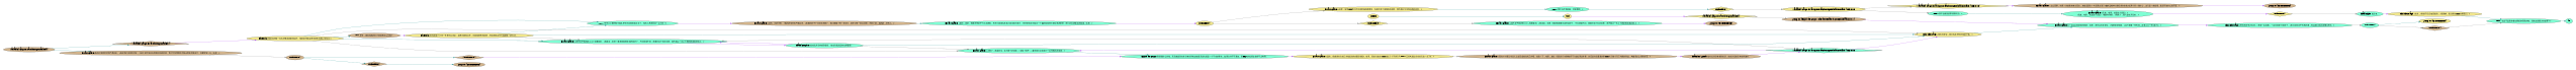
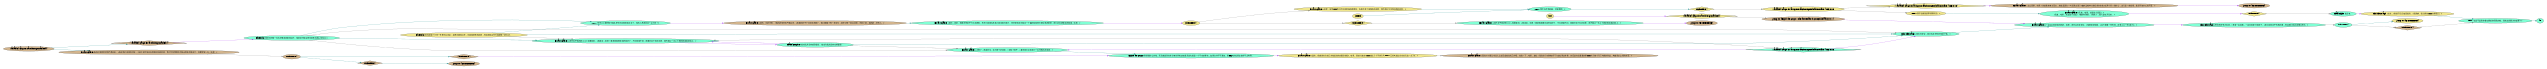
  digraph {
    rankdir=LR
    node [fillcolor=aquamarine style=filled]
    edge [color=teal]
    n1 [fillcolor=khaki label=START]
    n2 [fillcolor=khaki label=lost]
    n3 [fillcolor=khaki label="Variable[\"cargo.evrart_lost_gun_asked\"]" shape=diamond]
    n4 [fillcolor=tan label="Jump to: [Esprit de Corps: \"The lieutenant is concerned about t...\"]"]
    n5 [label="You: “等等……那把枪可能从罗伊的当铺里卖出去了。你的人考虑到这一点了吗？”"]
    n6 [fillcolor=tan label="Evrart Claire: “是的。你的失枪。”他的表情变得严肃起来。“我最好的手下已经在调查了。他们翻遍了每一块石头，搜寻过每一处运动场，询问小孩，老奶奶，所有人。”"]
    n7 [label="Evrart Claire: “是的，是的，我最厉害的手下正在调查。有些小孩看见其他小孩拿着它跑了。有些家伙说可能在一个偏执型精神分裂症患者那里。我们正在调查这些线索，哈里。”"]
    n8 [label="Evrart Claire: “‘我不在乎我的枪……’”他重复到。“我喜欢，哈里！要是我能像你这样就好了。不过我做不到。我要对这个社区负责。我不能让一支上了膛的枪流落到街上。”"]
    n9 [fillcolor=tan label="Jump to: [EVRARTHUB]"]
-   n10 [fillcolor=tan label="You: 等等，难道他真的扣了我的枪当*人质*？"]
    n11 [fillcolor=khaki label="Rhetoric: 谁知道呢？只有一件事可以肯定：如果你跟他合作，你就能把枪找回来，而且跟他合作可能是唯一的办法。"]
-   n12 [fillcolor=khaki label="Kim Kitsuragi: “我向你保证，我们也在寻找失枪的下落。”"]
+   n12 [label="Kim Kitsuragi: “我向你保证，我们也在寻找失枪的下落。”"]
    n13 [label="Evrart Claire: “‘我不在乎我的枪……’”他重复到。“我喜欢，哈里！要是我能像你这样就好了。不过我做不到。我要对这个社区负责。我不能让一支上了膛的枪流落到街上。”"]
-   n14 [fillcolor=tan label="Reaction Speed: 他对此并没有感到惊讶。他也许真的没有在哄骗你。"]
    n15 [label="Variable[\"cargo.evrart_gun_reaction_speed_did_not_fire\"] == true" shape=diamond]
    n16 [label="Evrart Claire: “太棒了，曷城先生。这可是个好消息。”他拍了拍手。“看来我们正在进行一次寻枪的友谊赛。”"]
    n17 [fillcolor=tan label="Evrart Claire: “现在……请让专业人士去完成他们的工作吧。休息一下，哈里，放松！我安排了*很棒的手下*去处理这件事。你应该专注重要的事——为了整个马丁内斯的利益，构建我们之间的友谊。”"]
    n18 [fillcolor=khaki label="Kim Kitsuragi: “当然，”警督干巴巴地回复到。“我理解。我们帮你——你帮我们。”"]
    n19 [label="You: “这是不是意味着如果想拿回我的枪，我就必须要为你做事？”"]
    48
    n21 [fillcolor=tan label="IsKimHere()"]
    n22 [fillcolor=tan label="IsKimHere()" shape=diamond]
    n23 [fillcolor=tan label="!(IsKimHere())" shape=diamond]
    n24 [fillcolor=tan label="Jump to: [EVRARTHUB]"]
    n25 [label="Esprit de Corps: 警督很担心失枪，而且感觉到你并没有把寻枪放在最高优先级是一个不幸的事实，如果合作不可避免，那RCM的处境会变得不太有利。"]
    n26 [fillcolor=khaki label="Evrart Claire: “是的，很感谢你为自己失枪提供的*最新情报*，哈里。我的人确实”——他比了个手势引号——“*已经考虑过你当掉它这一点了*。”"]
    n27 [label="Half Light: 他没有。"]
    n28 [label="Evrart Claire: “一定*会*找到你的枪的，哈里。我可以向你保证。”他朝你眨眨眼。“这只需要一些时间，还有……一些*努力*。”"]
    n29 [label="Inland Empire: 他对此并没有感到惊讶。他也许真的没有在哄骗你。"]
    n30 [fillcolor=tan label="Variable[\"cargo.evrart_lost_gun_asked\"]"]
    n31 [fillcolor=tan label="!(Variable[\"cargo.evrart_lost_gun_asked\"])" shape=diamond]
    n32 [fillcolor=tan label="Evrart Claire: 他的口吻突然变得严肃起来。“就在我们说话的时候，小孩子很可能正在用枪玩轮盘游戏。青少年犯罪团队可能会用来武装自己。你要理智一点，哈里！”"]
-   n33 [fillcolor=khaki label="Rhetoric: 找到它的唯一办法好像就是跟他合作。他甚至可能会把你的枪当成*人质*……"]
+   n33 [label="Rhetoric: 找到它的唯一办法好像就是跟他合作。他甚至可能会把你的枪当成*人质*……"]
    n34 [label="You: “我不在乎我的枪。你留着吧。”"]
    n35 [fillcolor=khaki label="IsKimHere()" shape=diamond]
    n36 [fillcolor=khaki label="Variable[\"cargo.evrart_gun_reaction_speed_did_not_fire\"] == true"]
    n37 [label="Kim Kitsuragi: “警官有些夸大其词，”警督一边说着，一边向前探了探身子。“我们当然在乎失枪的事，而且我们也在*积极*寻找。”"]
    n38 [label="IsKimHere()"]
    n39 [fillcolor=khaki label="IsKimHere()"]
    n40 [fillcolor=khaki label="!(IsKimHere())" shape=diamond]
    n41 [fillcolor=khaki label="Evrart Claire: “哈里，哈里——我只不过是想说的圆滑些。失枪可是个很危险的东西。我不能让它出现在我的街区。”"]
    n42 [fillcolor=tan label="!(IsKimHere())" shape=diamond]
    n43 [fillcolor=khaki label="Jump to: [EVRARTHUB]"]
    n44 [fillcolor=khaki label="IsKimHere()" shape=diamond]
    n45 [fillcolor=tan label="Jump to: [EVRARTHUB]"]
    n46 [fillcolor=khaki label="!(Variable[\"cargo.evrart_gun_reaction_speed_did_not_fire\"] == true)" shape=diamond]
-   n47 [label="You: “我不会被枪的事情敲诈的。”"]
+   n47 [fillcolor=khaki label="You: “我不会被枪的事情敲诈的。”"]
    n48 [fillcolor=tan label="Evrart Claire: “怎么回事，哈里？你的脸色有点苍白。难道是因为一句话里出现了*偏执型精神分裂症*和*失枪*这两个词？别担心，这只是一条线索。最后可能什么也不是。”"]
    n49 [label="Evrart Claire: “见鬼，哈里，就是这个意思！”\n“见鬼，哈里，就是这个意思！”他转向警督。“当然了，我只是在开玩笑。”"]
-   n1 -> n2
+   n1 -> n34
    n2 -> n3 [color=purple]
    n3 -> n4 [color=gray40]
    n4 -> n28 [color=purple]
    n5 -> n6 [color=purple]
    n6 -> n7
    n7 -> n39 [color=purple]
    n8 -> n9 [color=purple]
-   n10 -> n11 [color=purple]
    n11 -> n5
    n11 -> n12
    n11 -> n13 [color=gray40]
    n12 -> n28
    n13 -> n29 [color=purple]
-   n14 -> n15 [color=purple]
    n15 -> n12 [color=purple]
    n15 -> n13 [color=gray40]
    n15 -> n16 [color=purple]
    n16 -> n25
-   n17 -> n14 [color=purple]
    n18 -> n19
    n19 -> 48
    n21 -> n22
    n21 -> n23
    n22 -> n24
    n23 -> n25 [color=purple]
    n25 -> n26 [color=purple]
    n26 -> n17 [color=gray40]
    n27 -> n18 [color=purple]
    n28 -> n37 [color=purple]
    n29 -> n12
    n29 -> n13 [color=purple]
    n29 -> n16 [color=gray40]
    n30 -> n31
    n30 -> n32
    n31 -> n33 [color=purple]
    n32 -> n21 [color=gray40]
    n33 -> n5
-   n33 -> n10
    n33 -> n12 [color=gray40]
    n33 -> n13
    n33 -> n16 [color=gray40]
    n34 -> n35
    n35 -> n36 [color=gray40]
    n36 -> n46 [color=gray40]
    n36 -> n47 [color=gray40]
    n37 -> n38 [color=gray40]
    n38 -> n42 [color=gray40]
    n38 -> n43
    n39 -> n40 [color=gray40]
    n39 -> n41 [color=gray40]
    n40 -> n8 [color=gray40]
    n41 -> n34
    n42 -> n19 [color=gray40]
    n44 -> n27 [color=gray40]
    n46 -> n48 [color=purple]
    n47 -> n49
    n48 -> n45 [color=purple]
    n49 -> n44 [color=purple]
  }
